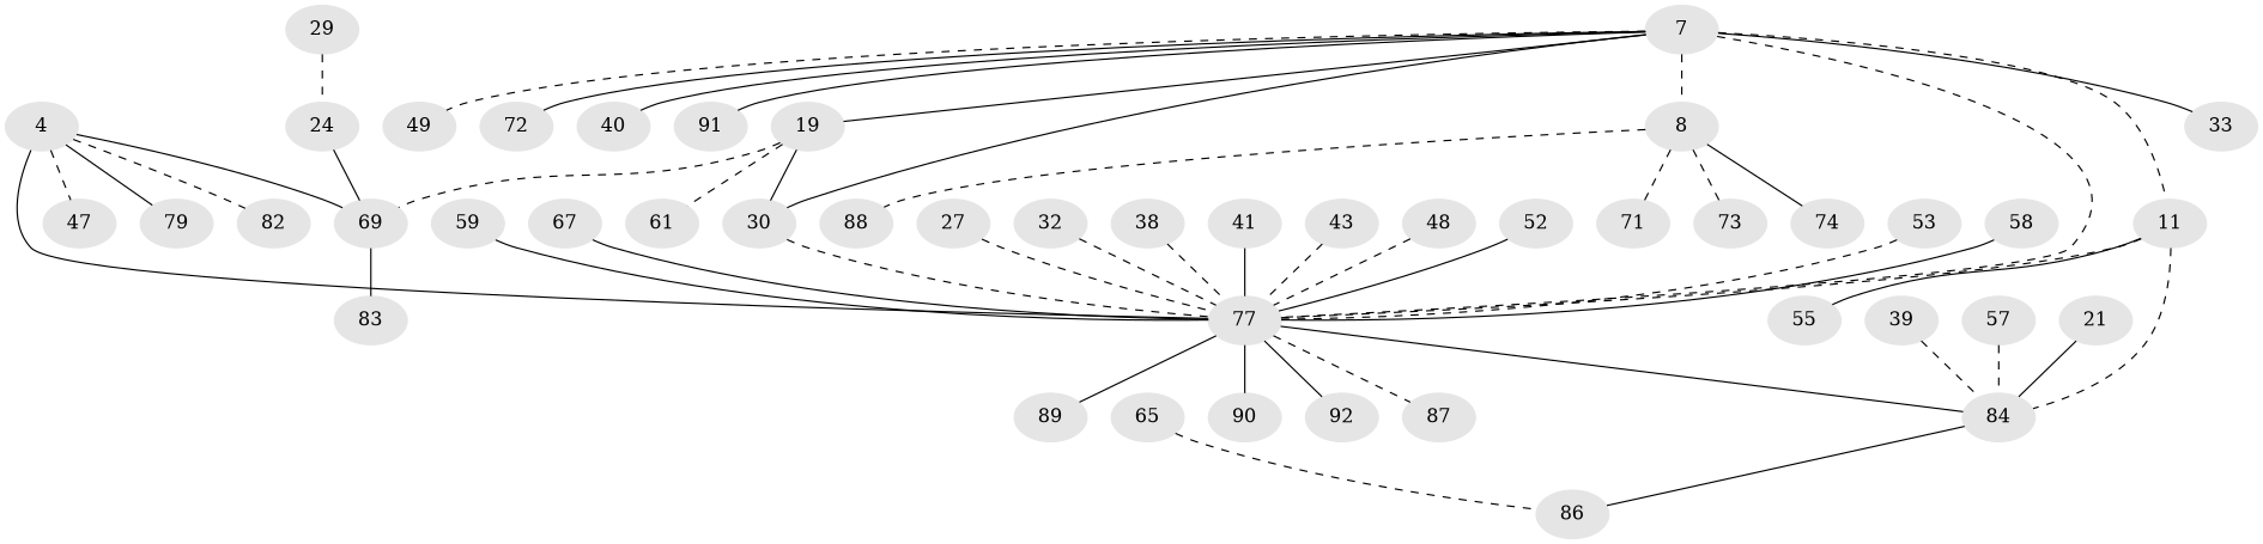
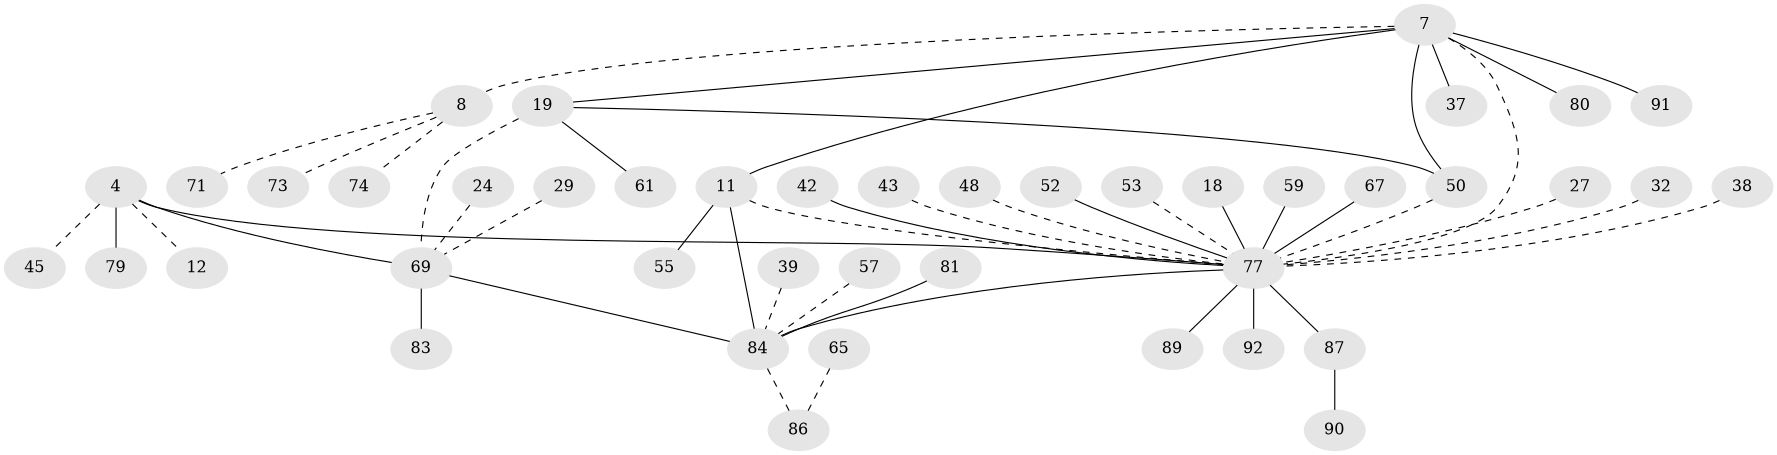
  graph {
    fontname="DejaVu Serif"
    node [color=gray90 fontname="DejaVu Serif" style=filled]
    edge [fontname="DejaVu Serif" style=solid]
    4 [super="+2"]
-   45 [super="+44" label=47]
+   45 [super="+44"]
    69 [super="+20"]
    77 [super="+66+70+26"]
    79
-   82
+   82 [label=12]
    84 [super="+37+56+51+12"]
    83
    87 [super="+36+41+46+47"]
    89 [super="+85"]
    90
    92
    7 [super="+5"]
    8 [super="+6"]
    11 [super="+9"]
    19 [super="+17"]
-   33
-   49
-   50 [super="+14" label=30]
-   72
-   80 [label=40]
+   33 [label=37]
+   50 [super="+14"]
+   80
    91
    71
    73
    74
-   88 [super="+76"]
    55
    n28 [label=61 super="+40"]
    86 [super="+78"]
    24
    27
    29
    32
    38
    39
-   42 [label=41]
+   42
    43
    48
    52
    53
    57 [super="+31"]
-   58
+   58 [label=18]
    59
    65 [super="+28"]
    67 [super="+34+54"]
-   81 [label=21]
+   81
    4 -- 45 [style=dashed]
    4 -- 69
    4 -- 77 [weight=4]
    4 -- 79
    4 -- 82 [style=dashed]
+   69 -- 84 [weight=2]
    69 -- 83
    77 -- 84 [weight=3]
-   77 -- 87 [style=dashed]
+   77 -- 87
    77 -- 89
-   77 -- 90
+   87 -- 90
    77 -- 92
-   84 -- 86
+   84 -- 86 [style=dashed]
    7 -- 77 [style=dashed weight=4]
    7 -- 8 [style=dashed weight=4]
-   7 -- 11 [style=dashed]
+   7 -- 11
    7 -- 19
    7 -- 33
-   7 -- 49 [style=dashed]
    7 -- 50
-   7 -- 72
    7 -- 80
    7 -- 91
    8 -- 71 [style=dashed]
    8 -- 73 [style=dashed]
-   8 -- 74
-   8 -- 88 [style=dashed]
+   8 -- 74 [style=dashed]
    11 -- 77 [style=dashed]
-   11 -- 84 [style=dashed weight=4]
+   11 -- 84 [weight=4]
    11 -- 55
    19 -- 69 [style=dashed weight=4]
    19 -- 50
-   19 -- n28 [style=dashed]
+   19 -- n28
    50 -- 77 [style=dashed weight=5]
-   24 -- 69
+   24 -- 69 [style=dashed]
    27 -- 77 [style=dashed]
-   29 -- 24 [style=dashed]
+   29 -- 69 [style=dashed]
    32 -- 77 [style=dashed]
    38 -- 77 [style=dashed]
    39 -- 84 [style=dashed]
    42 -- 77
    43 -- 77 [style=dashed]
    48 -- 77 [style=dashed]
    52 -- 77
    53 -- 77 [style=dashed]
    57 -- 84 [style=dashed]
    58 -- 77
    59 -- 77
    65 -- 86 [style=dashed]
    67 -- 77
    81 -- 84
  }
